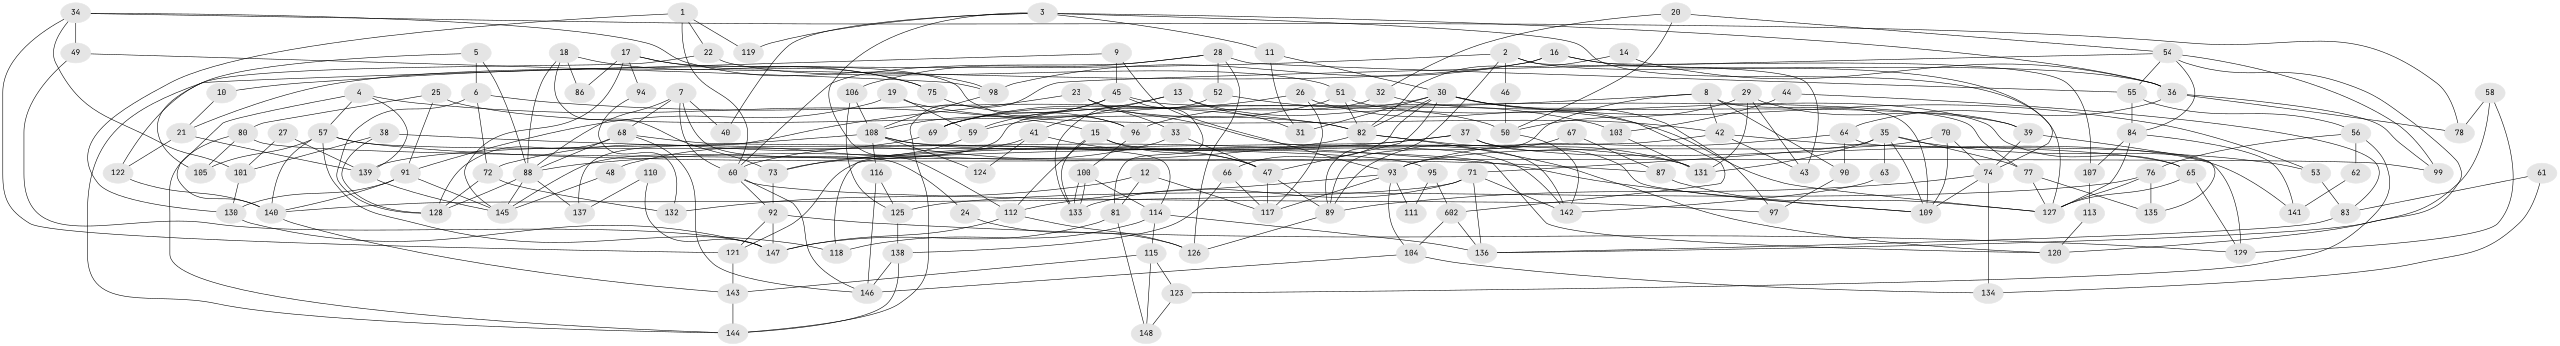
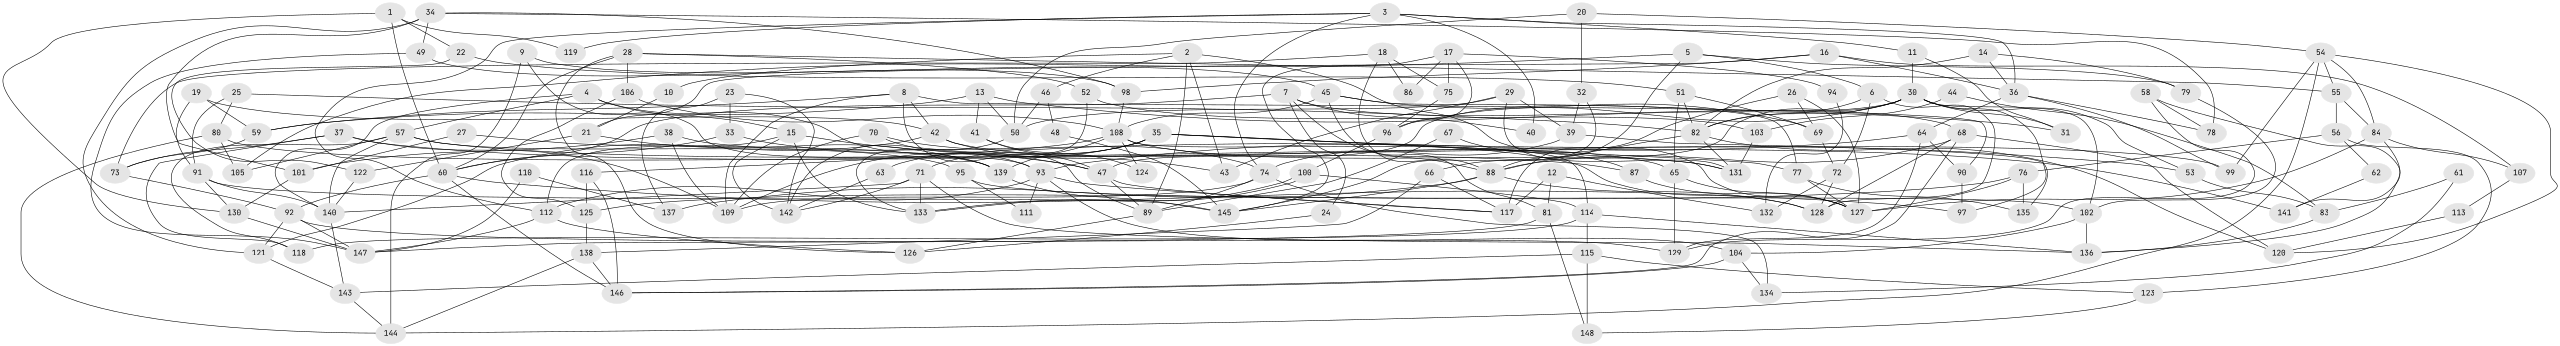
  graph {
    fontname="JetBrains Mono"
    node [color=gray90 fontname="JetBrains Mono" style=filled]
    edge [fontname="JetBrains Mono"]
    1
    22
    60
    119
    130
    122
    51
    97
    92
    146
    147
    2
    10
    43
    46
    89
    127
    21
    50
    126
    3
    11
    36
    40
    74
    112
    30
    31
    78
    64
    99
    109
    134
    4
    15
    57
    139
    140
    47
    133
    142
    105
    118
    87
    95
    145
    143
    5
    6
+   79
    88
    72
    82
    128
-   102 [label=602]
+   102
    137
    132
    131
    120
    7
    24
    68
    8
    42
    59
    90
    121
    65
    73
    9
    45
    93
    144
    81
    69
    77
    108
    117
    104
    111
    96
    53
    66
    12
    148
    13
    41
    48
    124
    14
    16
    98
    107
    113
    17
    75
    86
    94
    100
    18
    19
    91
    20
    32
    54
    39
    55
    84
    23
    33
    25
    80
    26
    27
    101
    28
    52
    106
    103
    56
    125
    29
    135
    83
    138
    136
    34
    49
    35
    63
    71
    129
    37
    141
    38
    44
    114
    116
    62
    76
    123
    58
    61
    67
    70
    115
    110
    1 -- 22
    1 -- 60
    1 -- 119
    1 -- 130
    22 -- 122
    22 -- 51
    60 -- 97
    60 -- 92
    60 -- 146
    130 -- 147
    122 -- 140
    51 -- 82
    51 -- 65
    51 -- 69
    92 -- 147
    92 -- 121
    92 -- 129
    2 -- 10
    2 -- 43
    2 -- 46
    2 -- 89
    2 -- 127
    10 -- 21
    46 -- 50
    89 -- 126
    21 -- 122
    21 -- 139
    50 -- 142
    3 -- 119
    3 -- 11
    3 -- 36
    3 -- 40
    3 -- 74
    3 -- 112
    11 -- 30
    11 -- 31
    36 -- 78
    36 -- 64
    36 -- 99
    74 -- 89
    74 -- 109
    74 -- 134
    112 -- 147
    112 -- 126
    30 -- 97
    30 -- 31
    30 -- 47
    30 -- 82
    30 -- 102
    30 -- 96
    30 -- 53
    30 -- 66
    64 -- 90
    64 -- 93
    64 -- 129
    4 -- 15
    4 -- 57
    4 -- 139
    4 -- 140
    15 -- 112
    15 -- 47
    15 -- 133
    15 -- 142
    57 -- 140
    57 -- 105
    57 -- 118
    57 -- 87
    57 -- 95
    139 -- 145
    140 -- 143
    47 -- 89
    47 -- 117
    87 -- 127
    95 -- 102
    95 -- 111
    143 -- 144
    5 -- 105
    5 -- 6
+   5 -- 79
    5 -- 88
    6 -- 72
    6 -- 82
    6 -- 128
+   79 -- 102
    88 -- 145
    88 -- 128
    88 -- 137
    72 -- 128
    72 -- 132
    82 -- 88
    82 -- 131
    82 -- 120
    102 -- 104
    102 -- 136
    7 -- 60
    7 -- 40
    7 -- 88
    7 -- 24
    7 -- 68
    24 -- 126
    68 -- 146
    68 -- 88
    68 -- 128
    68 -- 120
    8 -- 89
    8 -- 109
    8 -- 42
    8 -- 59
    8 -- 90
    42 -- 43
    42 -- 121
    42 -- 65
    59 -- 73
    90 -- 97
    121 -- 143
    65 -- 127
    65 -- 129
    73 -- 92
    9 -- 45
    9 -- 93
    9 -- 144
    45 -- 81
    45 -- 69
    45 -- 77
    45 -- 108
    93 -- 112
    93 -- 117
    93 -- 104
    93 -- 111
    81 -- 147
    81 -- 148
    69 -- 72
    77 -- 127
    77 -- 135
    108 -- 139
    108 -- 131
    108 -- 124
    108 -- 114
    108 -- 116
    104 -- 146
    104 -- 134
    96 -- 100
    53 -- 83
    66 -- 117
    66 -- 138
    12 -- 132
    12 -- 81
    12 -- 117
    13 -- 50
    13 -- 31
    13 -- 59
    13 -- 41
    41 -- 47
-   41 -- 48
+   46 -- 48
    41 -- 124
    48 -- 145
    14 -- 36
+   14 -- 79
    14 -- 82
    16 -- 21
    16 -- 36
    16 -- 98
    16 -- 107
    98 -- 108
    107 -- 113
    113 -- 120
    17 -- 145
    17 -- 96
    17 -- 75
    17 -- 86
    17 -- 94
    75 -- 96
    94 -- 132
    100 -- 133
    100 -- 133
    100 -- 114
    18 -- 88
    18 -- 73
    18 -- 75
    18 -- 86
    19 -- 42
    19 -- 59
    19 -- 91
    91 -- 130
    91 -- 140
    91 -- 145
    20 -- 50
    20 -- 32
    20 -- 54
    32 -- 145
    32 -- 39
    54 -- 99
    54 -- 120
    54 -- 144
    54 -- 55
    54 -- 84
    39 -- 74
    39 -- 135
    55 -- 84
    55 -- 56
    84 -- 127
    84 -- 107
    84 -- 141
    23 -- 142
    23 -- 137
    23 -- 33
    33 -- 60
    33 -- 47
    25 -- 82
    25 -- 91
    25 -- 80
    80 -- 99
    80 -- 105
    80 -- 144
    26 -- 127
    26 -- 69
    26 -- 117
    27 -- 139
    27 -- 101
    101 -- 130
    28 -- 60
    28 -- 126
    28 -- 55
    28 -- 52
    28 -- 106
    52 -- 133
    52 -- 103
    106 -- 108
    106 -- 125
    103 -- 131
    56 -- 62
    56 -- 76
    56 -- 123
    125 -- 138
    29 -- 43
    29 -- 50
    29 -- 131
    29 -- 39
    83 -- 136
    138 -- 146
    138 -- 144
    34 -- 78
    34 -- 121
    34 -- 98
    34 -- 101
    34 -- 49
    49 -- 147
    49 -- 98
    35 -- 109
    35 -- 131
    35 -- 77
    35 -- 53
    35 -- 63
    35 -- 71
    63 -- 142
    71 -- 140
    71 -- 133
    71 -- 142
    71 -- 136
    37 -- 109
    37 -- 118
    37 -- 73
    37 -- 141
    38 -- 109
    38 -- 128
    38 -- 101
    44 -- 103
    44 -- 83
    114 -- 118
    114 -- 136
    114 -- 115
    116 -- 146
    116 -- 125
    62 -- 141
    76 -- 127
    76 -- 125
    76 -- 135
    123 -- 148
    58 -- 78
    58 -- 136
    58 -- 129
    61 -- 134
    61 -- 83
    67 -- 89
    67 -- 87
    70 -- 74
    70 -- 109
    70 -- 93
    115 -- 143
    115 -- 148
    115 -- 123
    110 -- 147
    110 -- 137
  }
